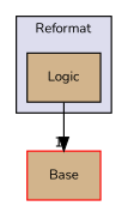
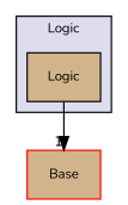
  digraph {
    compound=true
    fontname=Nunito
    node [fillcolor=tan fontname=Nunito fontsize=10 shape=box style=filled]
    n1 [label=Logic pencolor=black]
    n2 [color=red label=Base]
    subgraph cluster_1 {
      bgcolor="#ddddee"
      fontsize=10
-     label=Reformat
+     label=Logic
      pencolor=black
      n1
    }
    n1 -> n2 [headlabel=1 labeldistance=1.5 labelfontname=Helvetica labelfontsize=10 fontname=Nunito]
  }
